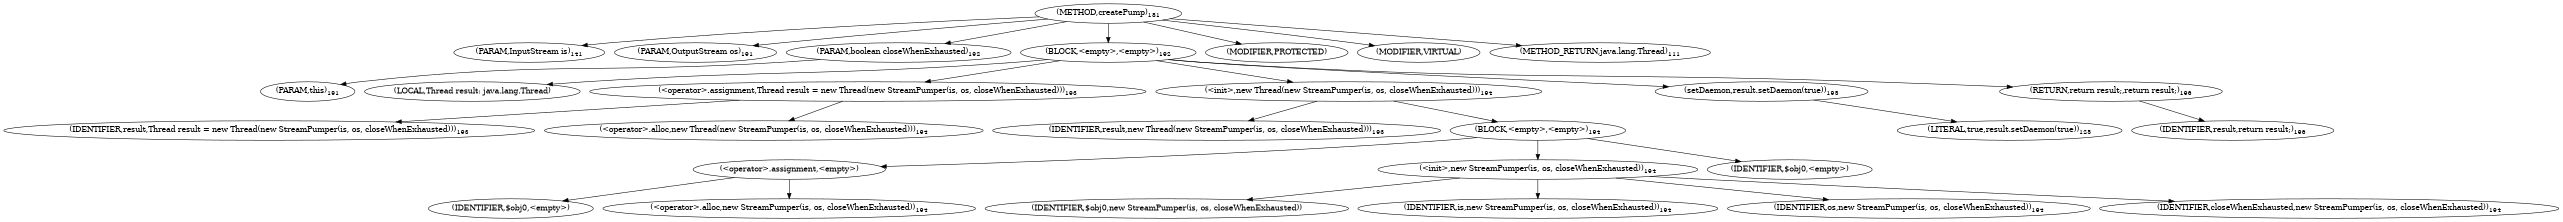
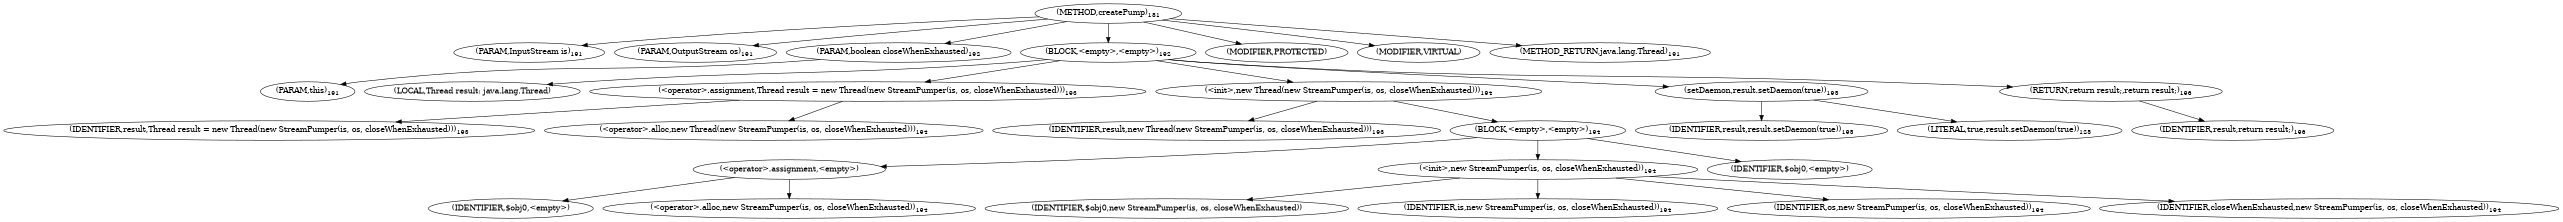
  digraph {
    n1 [label=<(METHOD,createPump)<SUB>181</SUB>>]
-   n2 [label=<(PARAM,InputStream is)<SUB>141</SUB>>]
+   n2 [label=<(PARAM,InputStream is)<SUB>191</SUB>>]
    n3 [label=<(PARAM,OutputStream os)<SUB>191</SUB>>]
    n4 [label=<(PARAM,boolean closeWhenExhausted)<SUB>192</SUB>>]
    n5 [label=<(BLOCK,&lt;empty&gt;,&lt;empty&gt;)<SUB>192</SUB>>]
    n6 [label=<(MODIFIER,PROTECTED)>]
    n7 [label=<(MODIFIER,VIRTUAL)>]
-   n8 [label=<(METHOD_RETURN,java.lang.Thread)<SUB>111</SUB>>]
+   n8 [label=<(METHOD_RETURN,java.lang.Thread)<SUB>191</SUB>>]
    n9 [label=<(PARAM,this)<SUB>191</SUB>>]
    n10 [label=<(LOCAL,Thread result: java.lang.Thread)>]
    n11 [label=<(&lt;operator&gt;.assignment,Thread result = new Thread(new StreamPumper(is, os, closeWhenExhausted)))<SUB>193</SUB>>]
    n12 [label=<(&lt;init&gt;,new Thread(new StreamPumper(is, os, closeWhenExhausted)))<SUB>194</SUB>>]
    n13 [label=<(setDaemon,result.setDaemon(true))<SUB>195</SUB>>]
    n14 [label=<(RETURN,return result;,return result;)<SUB>196</SUB>>]
    n15 [label=<(IDENTIFIER,result,Thread result = new Thread(new StreamPumper(is, os, closeWhenExhausted)))<SUB>193</SUB>>]
    n16 [label=<(&lt;operator&gt;.alloc,new Thread(new StreamPumper(is, os, closeWhenExhausted)))<SUB>194</SUB>>]
    n17 [label=<(IDENTIFIER,result,new Thread(new StreamPumper(is, os, closeWhenExhausted)))<SUB>193</SUB>>]
    n18 [label=<(BLOCK,&lt;empty&gt;,&lt;empty&gt;)<SUB>194</SUB>>]
+   n19 [label=<(IDENTIFIER,result,result.setDaemon(true))<SUB>195</SUB>>]
    n20 [label=<(LITERAL,true,result.setDaemon(true))<SUB>125</SUB>>]
    n21 [label=<(IDENTIFIER,result,return result;)<SUB>196</SUB>>]
    n22 [label=<(&lt;operator&gt;.assignment,&lt;empty&gt;)>]
    n23 [label=<(&lt;init&gt;,new StreamPumper(is, os, closeWhenExhausted))<SUB>194</SUB>>]
    n24 [label=<(IDENTIFIER,$obj0,&lt;empty&gt;)>]
    n25 [label=<(IDENTIFIER,$obj0,&lt;empty&gt;)>]
    n26 [label=<(&lt;operator&gt;.alloc,new StreamPumper(is, os, closeWhenExhausted))<SUB>194</SUB>>]
    n27 [label=<(IDENTIFIER,$obj0,new StreamPumper(is, os, closeWhenExhausted))>]
    n28 [label=<(IDENTIFIER,is,new StreamPumper(is, os, closeWhenExhausted))<SUB>194</SUB>>]
    n29 [label=<(IDENTIFIER,os,new StreamPumper(is, os, closeWhenExhausted))<SUB>194</SUB>>]
    n30 [label=<(IDENTIFIER,closeWhenExhausted,new StreamPumper(is, os, closeWhenExhausted))<SUB>194</SUB>>]
    n1 -> n2
    n1 -> n3
    n1 -> n4
    n1 -> n5
    n1 -> n6
    n1 -> n7
    n1 -> n8
    n4 -> n9
    n5 -> n10
    n5 -> n11
    n5 -> n12
    n5 -> n13
    n5 -> n14
    n11 -> n15
    n11 -> n16
    n12 -> n17
    n12 -> n18
+   n13 -> n19
    n13 -> n20
    n14 -> n21
    n18 -> n22
    n18 -> n23
    n18 -> n24
    n22 -> n25
    n22 -> n26
    n23 -> n27
    n23 -> n28
    n23 -> n29
    n23 -> n30
  }
